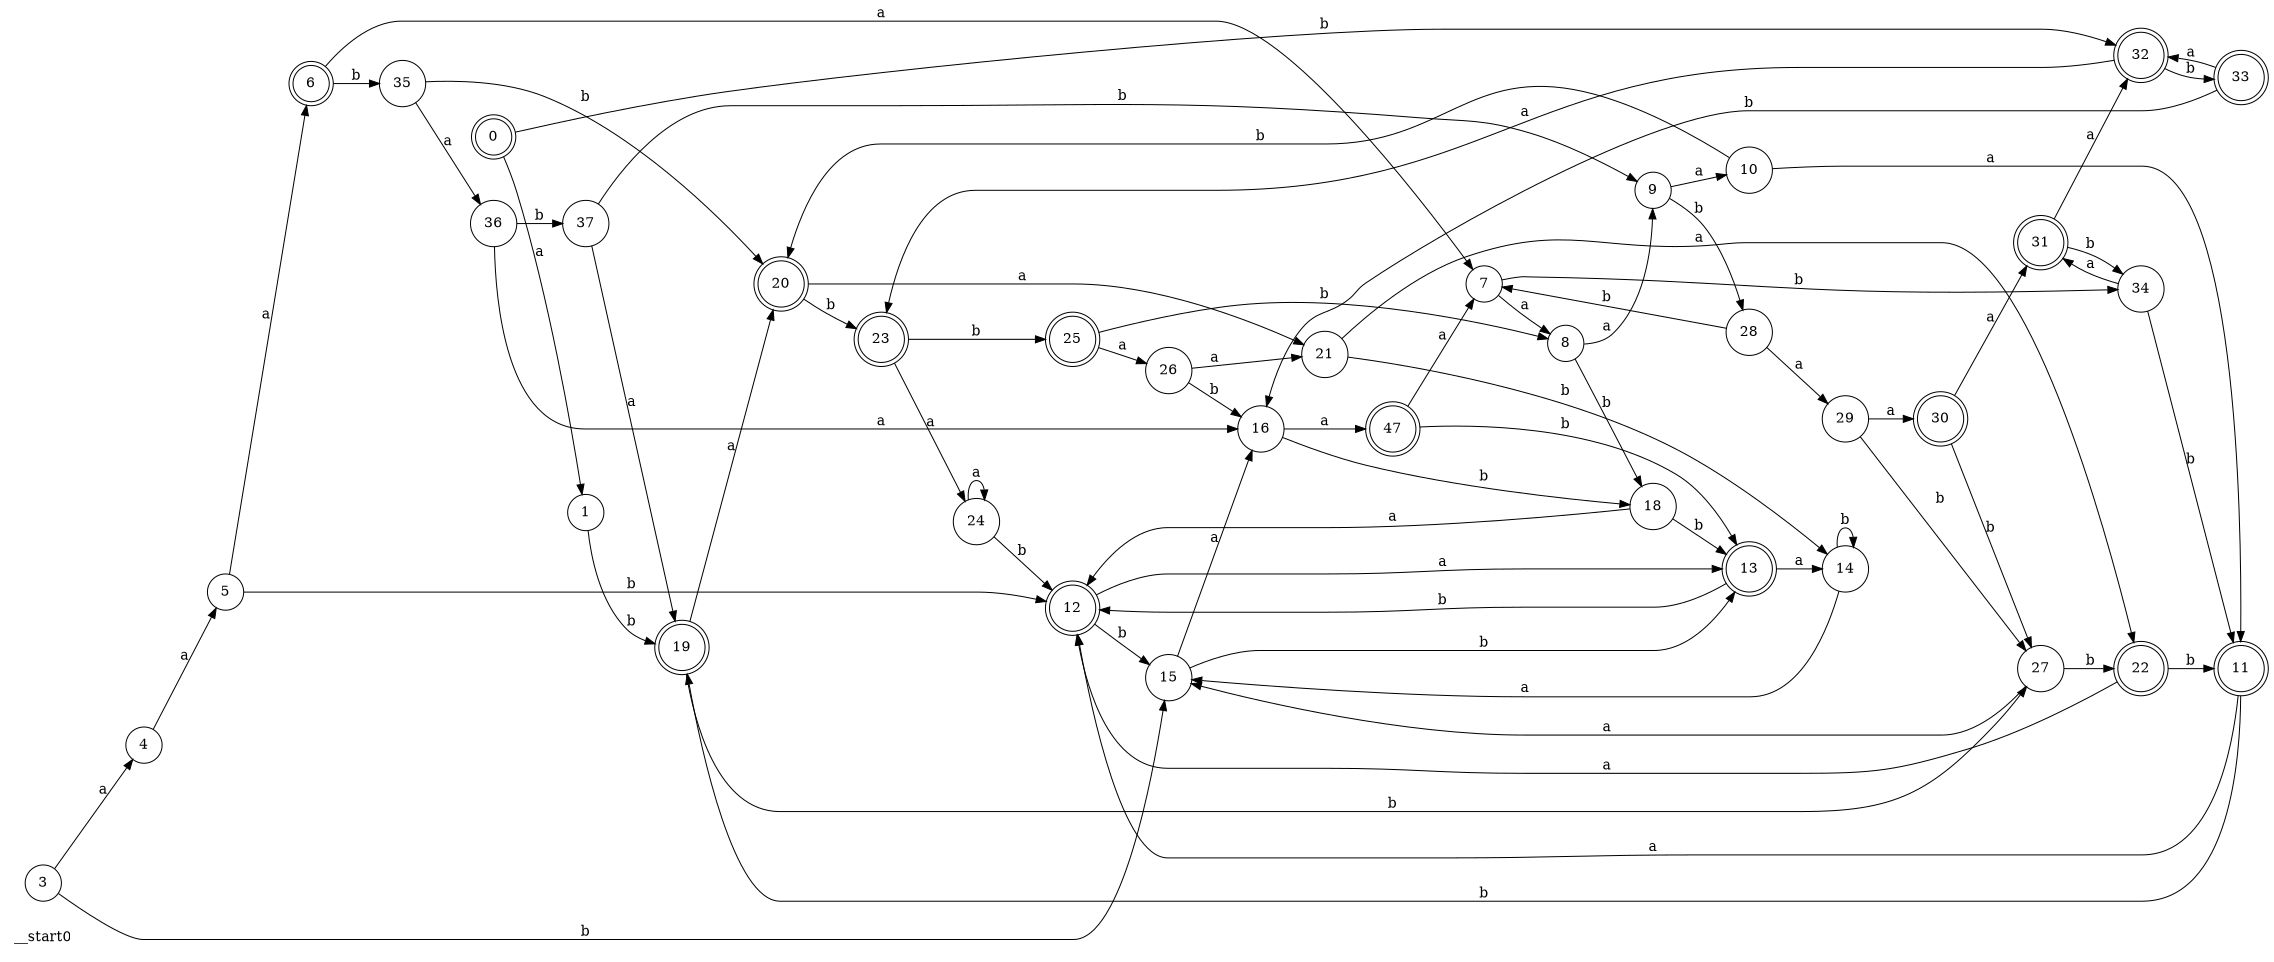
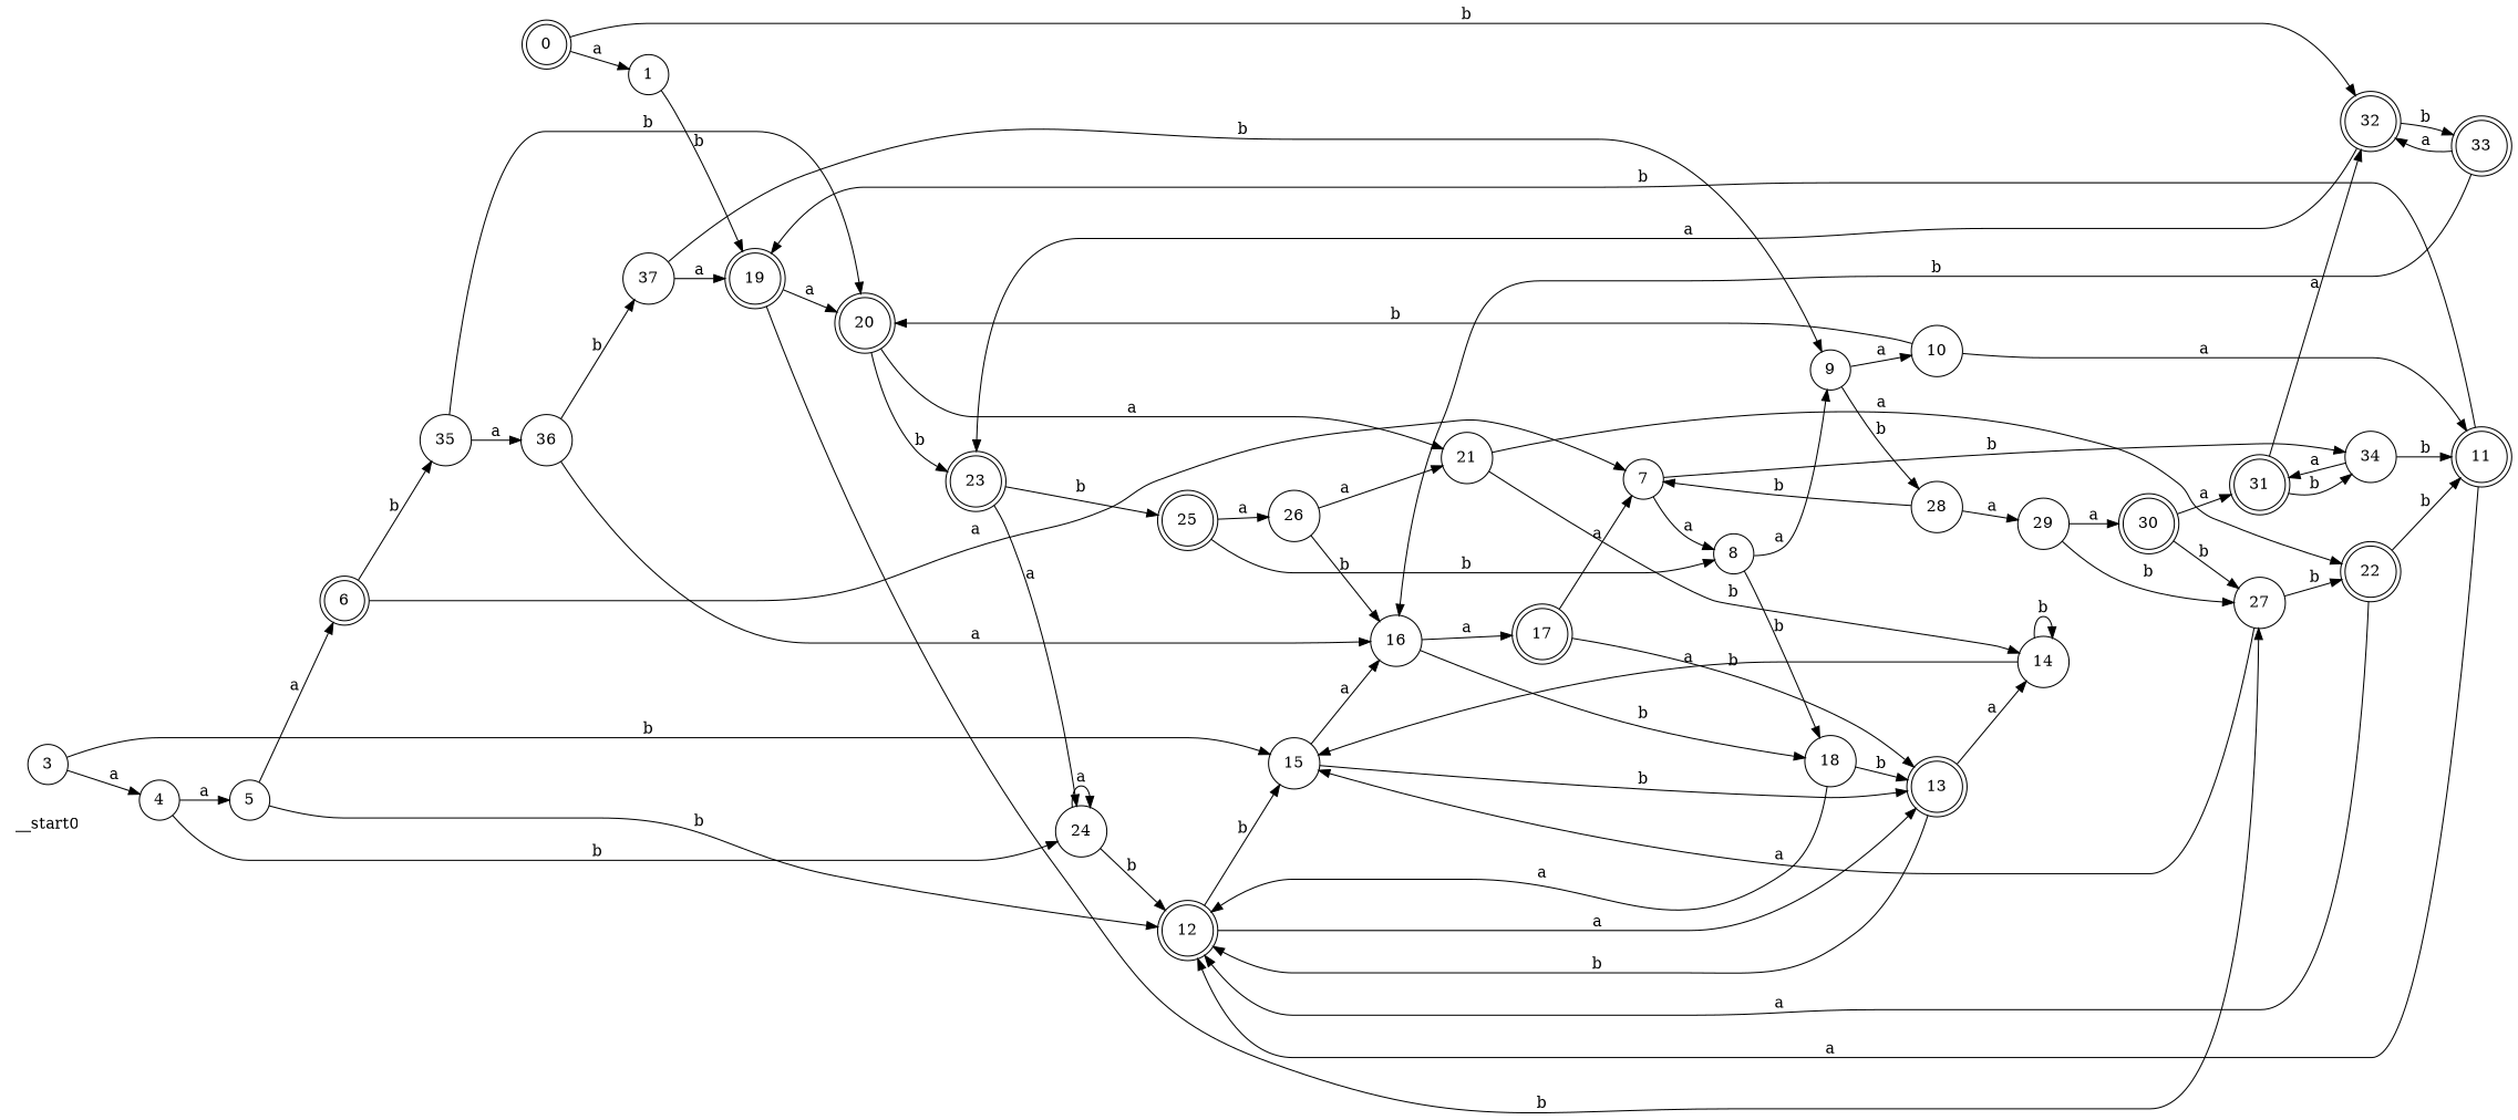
  digraph {
    rankdir=LR
    node [shape=circle color=black fillcolor=white style=filled]
    __start0 [shape=none color="" fillcolor="" style=""]
    n2 [label=0 shape=doublecircle style="rounded,filled"]
    n3 [label=1]
    n4 [label=32 shape=doublecircle style="rounded,filled"]
    n5 [label=19 shape=doublecircle style="rounded,filled"]
    n6 [label=23 shape=doublecircle style="rounded,filled"]
    n7 [label=33 shape=doublecircle style="rounded,filled"]
    n8 [label=20 shape=doublecircle style="rounded,filled"]
    n9 [label=27]
    n10 [label=3]
    n11 [label=4]
    n12 [label=15]
    n13 [label=10]
    n14 [label=11 shape=doublecircle style="rounded,filled"]
    n15 [label=5 style="rounded,filled"]
    n16 [label=24]
    n17 [label=13 shape=doublecircle style="rounded,filled"]
    n18 [label=16]
    n19 [label=6 shape=doublecircle style="rounded,filled"]
    n20 [label=12 shape=doublecircle style="rounded,filled"]
    n21 [label=7]
    n22 [label=35]
    n23 [label=8]
    n24 [label=34]
    n25 [label=36]
    n26 [label=9]
    n27 [label=18]
    n28 [label=31 shape=doublecircle style="rounded,filled"]
    n29 [label=28]
    n30 [label=29]
    n31 [label=21]
    n32 [label=14]
-   n33 [label=47 shape=doublecircle style="rounded,filled"]
+   n33 [label=17 shape=doublecircle style="rounded,filled"]
    n34 [label=22 shape=doublecircle style="rounded,filled"]
    n35 [label=25 shape=doublecircle style="rounded,filled"]
    n36 [label=26]
    n37 [label=30 shape=doublecircle style="rounded,filled"]
    n38 [label=37]
    n2 -> n3 [label=a]
    n2 -> n4 [label=b]
    n3 -> n5 [label=b]
    n4 -> n6 [label=a]
    n4 -> n7 [label=b]
    n5 -> n8 [label=a]
    n5 -> n9 [label=b]
    n6 -> n16 [label=a]
    n6 -> n35 [label=b]
    n7 -> n4 [label=a]
    n7 -> n18 [label=b]
    n8 -> n6 [label=b]
    n8 -> n31 [label=a]
    n9 -> n12 [label=a]
    n9 -> n34 [label=b]
    n10 -> n11 [label=a]
    n10 -> n12 [label=b]
    n11 -> n15 [label=a]
+   n11 -> n16 [label=b]
    n12 -> n17 [label=b]
    n12 -> n18 [label=a]
    n13 -> n8 [label=b]
    n13 -> n14 [label=a]
    n14 -> n5 [label=b]
    n14 -> n20 [label=a]
    n15 -> n19 [label=a]
    n15 -> n20 [label=b]
    n16 -> n16 [label=a]
    n16 -> n20 [label=b]
    n17 -> n20 [label=b]
    n17 -> n32 [label=a]
    n18 -> n27 [label=b]
    n18 -> n33 [label=a]
    n19 -> n21 [label=a]
    n19 -> n22 [label=b]
    n20 -> n12 [label=b]
    n20 -> n17 [label=a]
    n21 -> n23 [label=a]
    n21 -> n24 [label=b]
    n22 -> n8 [label=b]
    n22 -> n25 [label=a]
    n23 -> n26 [label=a]
    n23 -> n27 [label=b]
    n24 -> n14 [label=b]
    n24 -> n28 [label=a]
    n25 -> n18 [label=a]
    n25 -> n38 [label=b]
    n26 -> n13 [label=a]
    n26 -> n29 [label=b]
    n27 -> n17 [label=b]
    n27 -> n20 [label=a]
    n28 -> n4 [label=a]
    n28 -> n24 [label=b]
    n29 -> n21 [label=b]
    n29 -> n30 [label=a]
    n30 -> n9 [label=b]
    n30 -> n37 [label=a]
    n31 -> n32 [label=b]
    n31 -> n34 [label=a]
    n32 -> n12 [label=a]
    n32 -> n32 [label=b]
    n33 -> n17 [label=b]
    n33 -> n21 [label=a]
    n34 -> n14 [label=b]
    n34 -> n20 [label=a]
    n35 -> n23 [label=b]
    n35 -> n36 [label=a]
    n36 -> n18 [label=b]
    n36 -> n31 [label=a]
    n37 -> n9 [label=b]
    n37 -> n28 [label=a]
    n38 -> n5 [label=a]
    n38 -> n26 [label=b]
  }
